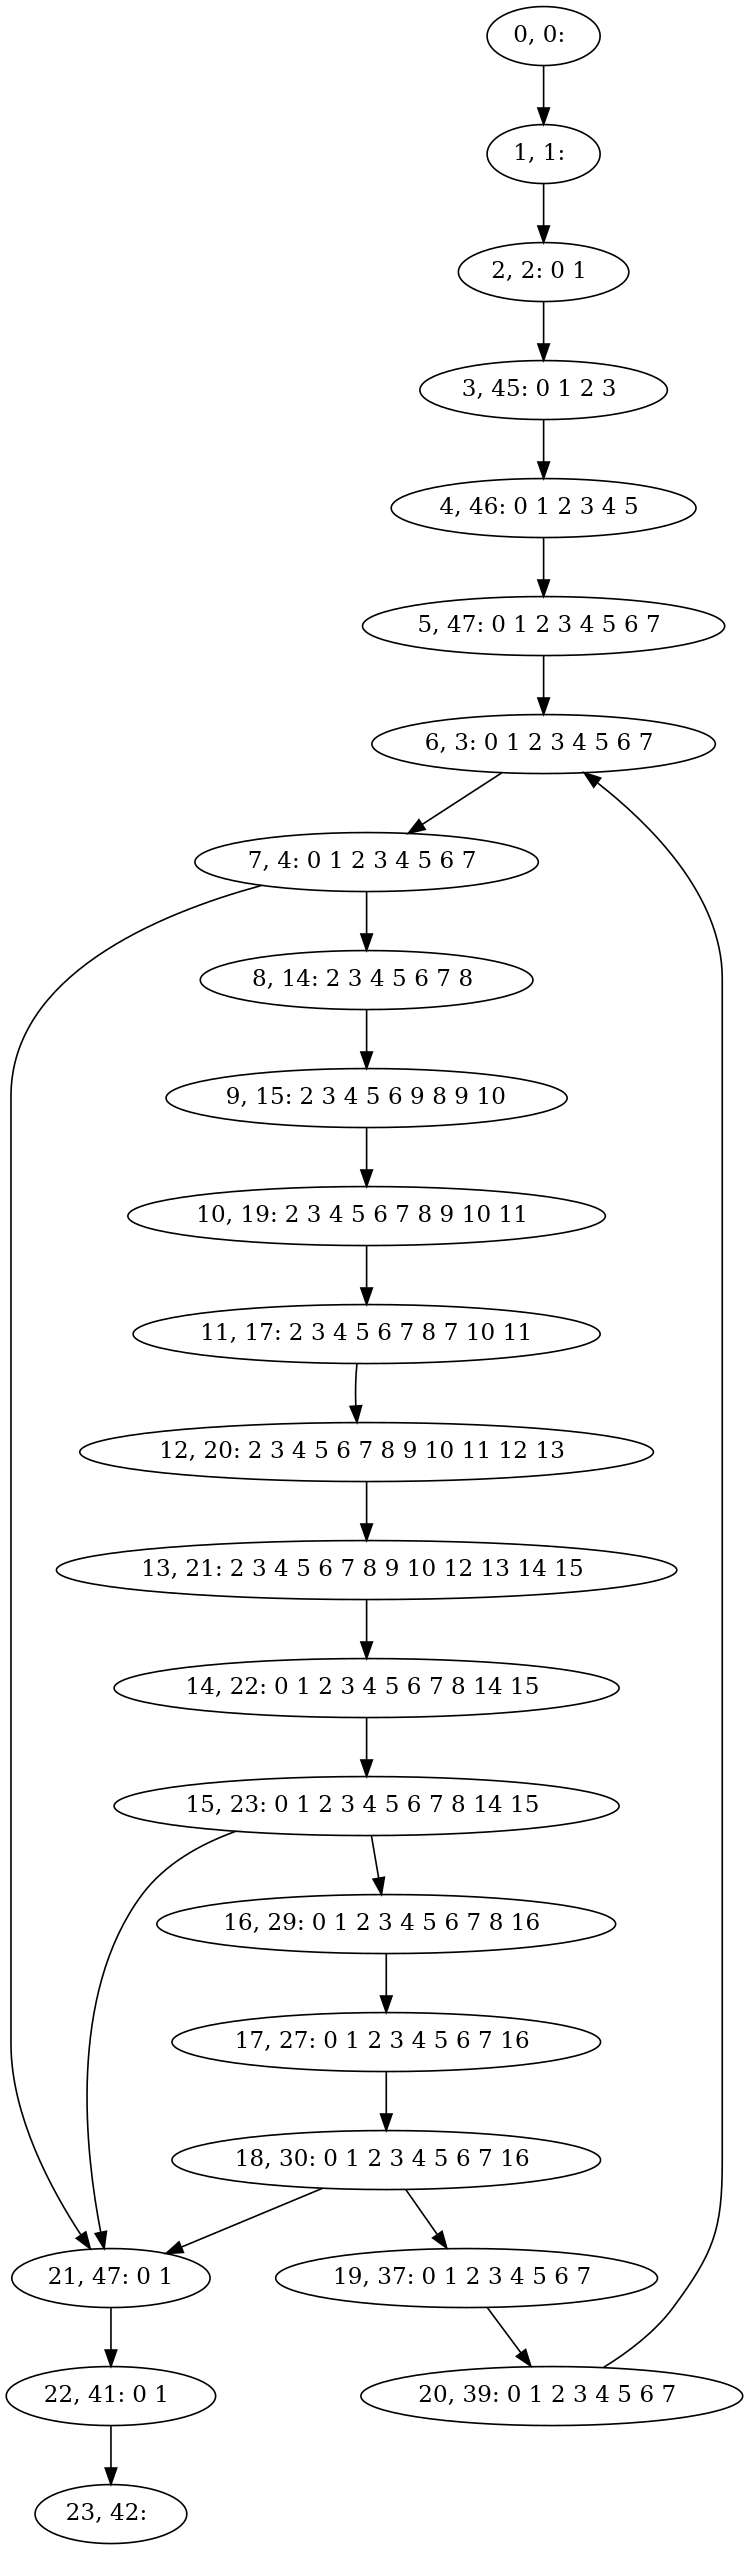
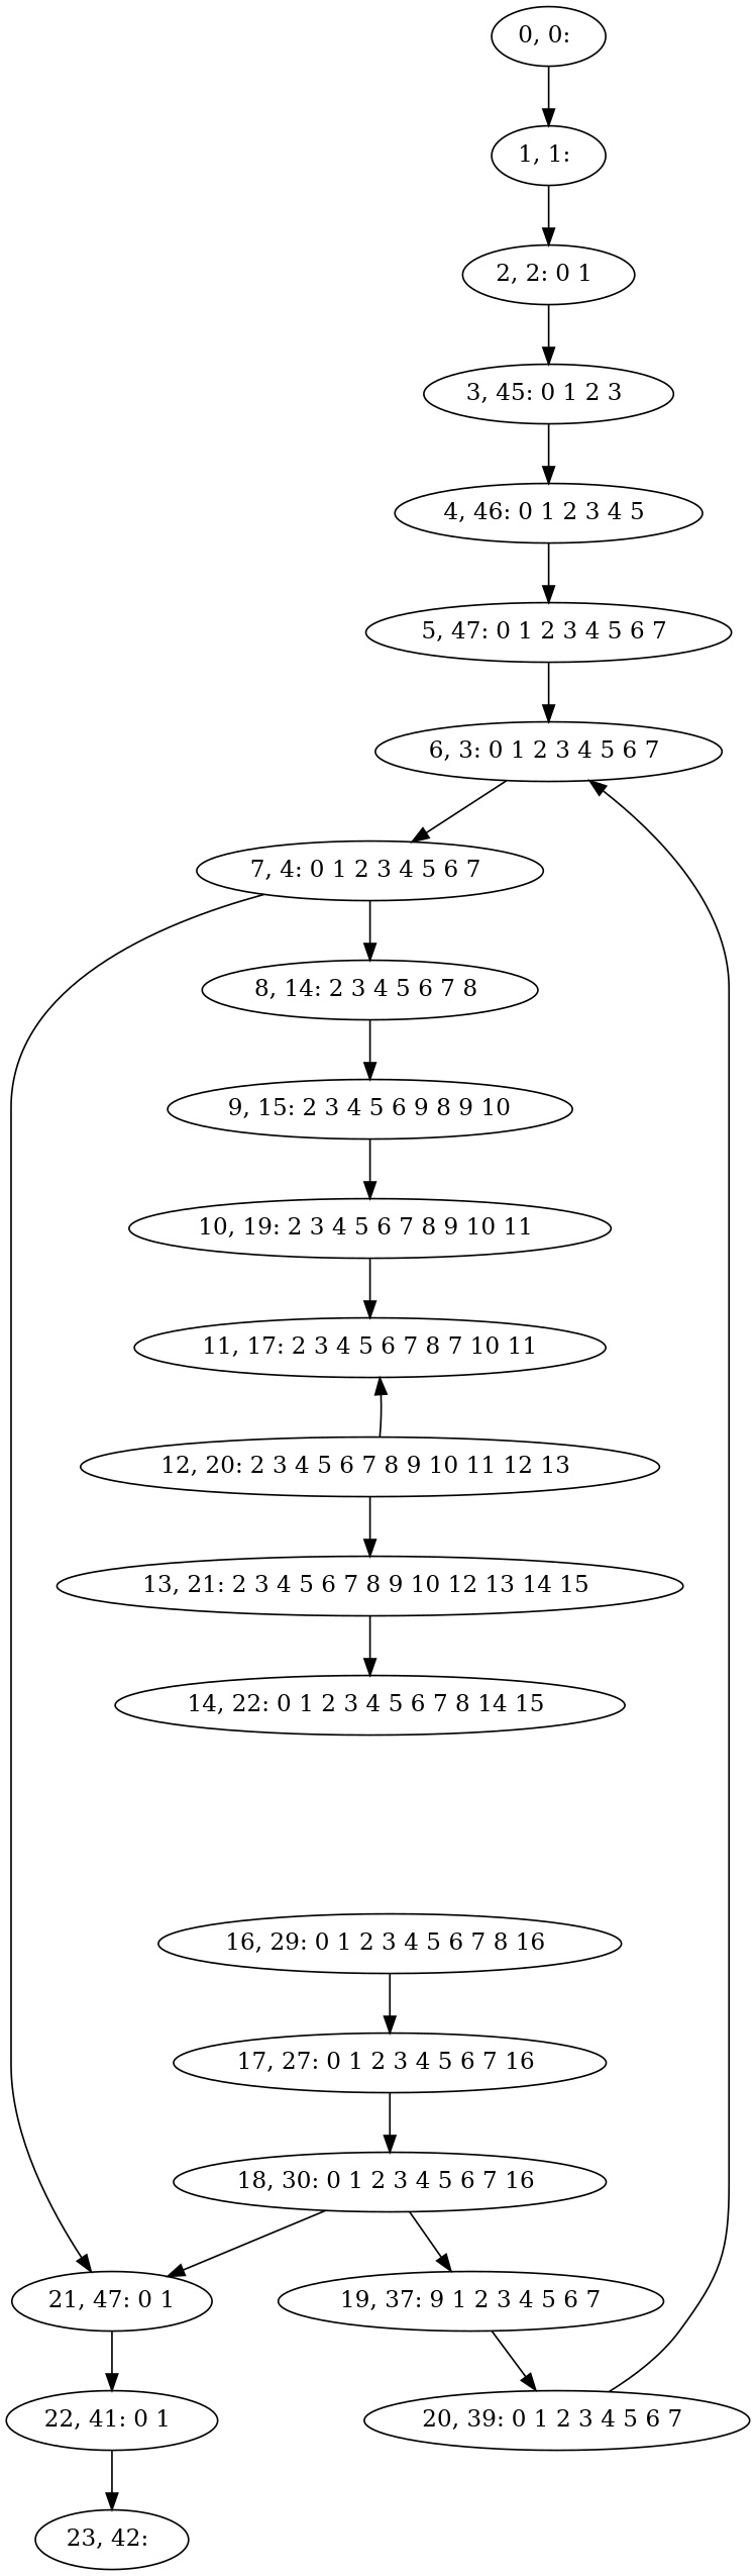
  digraph {
    n1 [label="0, 0: "]
    n2 [label="1, 1: "]
    n3 [label="2, 2: 0 1 "]
    n4 [label="3, 45: 0 1 2 3 "]
    n5 [label="4, 46: 0 1 2 3 4 5 "]
    n6 [label="5, 47: 0 1 2 3 4 5 6 7 "]
    n7 [label="6, 3: 0 1 2 3 4 5 6 7 "]
    n8 [label="7, 4: 0 1 2 3 4 5 6 7 "]
    n9 [label="8, 14: 2 3 4 5 6 7 8 "]
    n10 [label="21, 47: 0 1"]
    n11 [label="9, 15: 2 3 4 5 6 9 8 9 10"]
    n12 [label="22, 41: 0 1 "]
    n13 [label="10, 19: 2 3 4 5 6 7 8 9 10 11 "]
    n14 [label="11, 17: 2 3 4 5 6 7 8 7 10 11"]
    n15 [label="12, 20: 2 3 4 5 6 7 8 9 10 11 12 13 "]
    n16 [label="13, 21: 2 3 4 5 6 7 8 9 10 12 13 14 15 "]
    n17 [label="14, 22: 0 1 2 3 4 5 6 7 8 14 15 "]
-   n18 [label="15, 23: 0 1 2 3 4 5 6 7 8 14 15 "]
    n19 [label="16, 29: 0 1 2 3 4 5 6 7 8 16 "]
    n20 [label="17, 27: 0 1 2 3 4 5 6 7 16 "]
    n21 [label="18, 30: 0 1 2 3 4 5 6 7 16 "]
-   n22 [label="19, 37: 0 1 2 3 4 5 6 7 "]
+   n22 [label="19, 37: 9 1 2 3 4 5 6 7"]
    n23 [label="20, 39: 0 1 2 3 4 5 6 7 "]
    n24 [label="23, 42: "]
    n1 -> n2
    n2 -> n3
    n3 -> n4
    n4 -> n5
    n5 -> n6
    n6 -> n7
    n7 -> n8
    n8 -> n9
    n8 -> n10
    n9 -> n11
    n10 -> n12
    n11 -> n13
    n12 -> n24
    n13 -> n14
-   n14 -> n15
+   n15 -> n14
    n15 -> n16
    n16 -> n17
-   n17 -> n18
-   n18 -> n10
-   n18 -> n19
    n19 -> n20
    n20 -> n21
    n21 -> n10
    n21 -> n22
    n22 -> n23
    n23 -> n7
  }
